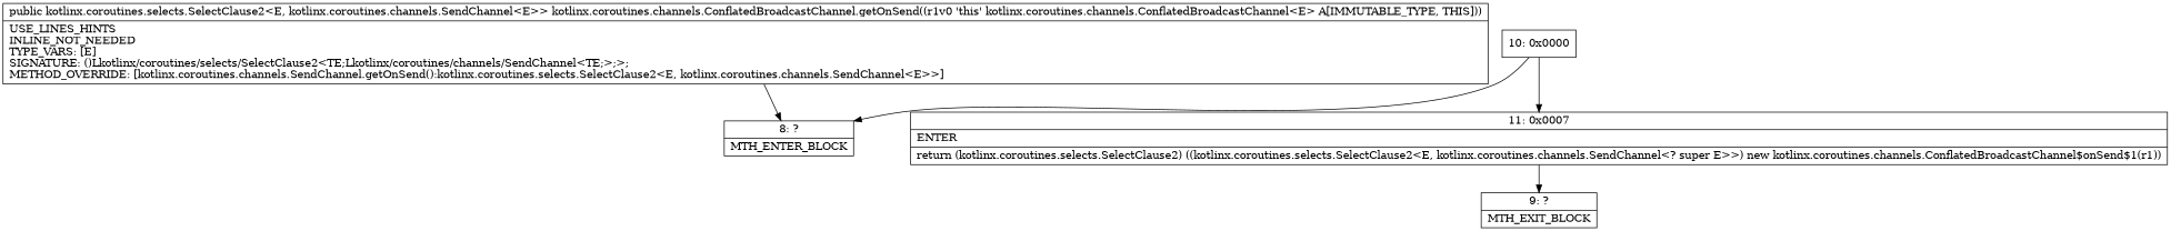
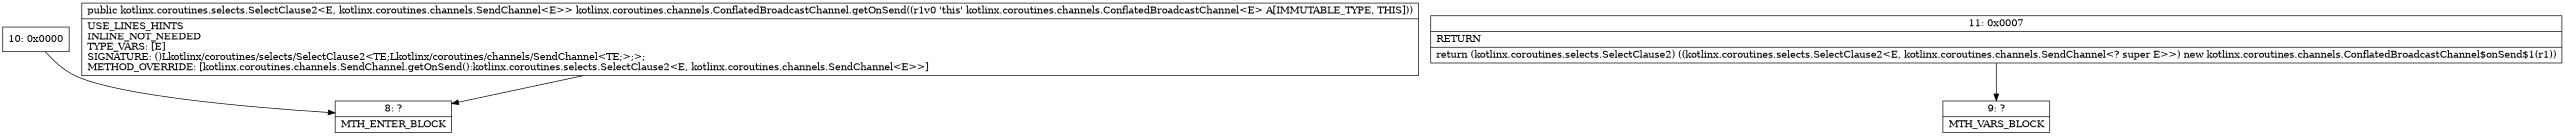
  digraph {
    node [shape=record]
    n1 [label="{8\:\ ?|MTH_ENTER_BLOCK\l}"]
    n2 [label="{10\:\ 0x0000}"]
-   n3 [label="{11\:\ 0x0007|ENTER\l|return (kotlinx.coroutines.selects.SelectClause2) ((kotlinx.coroutines.selects.SelectClause2\<E, kotlinx.coroutines.channels.SendChannel\<? super E\>\>) new kotlinx.coroutines.channels.ConflatedBroadcastChannel$onSend$1(r1))\l}"]
-   n4 [label="{9\:\ ?|MTH_EXIT_BLOCK\l}"]
+   n3 [label="{11\:\ 0x0007|RETURN\l|return (kotlinx.coroutines.selects.SelectClause2) ((kotlinx.coroutines.selects.SelectClause2\<E, kotlinx.coroutines.channels.SendChannel\<? super E\>\>) new kotlinx.coroutines.channels.ConflatedBroadcastChannel$onSend$1(r1))\l}"]
+   n4 [label="{9\:\ ?|MTH_VARS_BLOCK\l}"]
    n5 [label="{public kotlinx.coroutines.selects.SelectClause2\<E, kotlinx.coroutines.channels.SendChannel\<E\>\> kotlinx.coroutines.channels.ConflatedBroadcastChannel.getOnSend((r1v0 'this' kotlinx.coroutines.channels.ConflatedBroadcastChannel\<E\> A[IMMUTABLE_TYPE, THIS]))  | USE_LINES_HINTS\lINLINE_NOT_NEEDED\lTYPE_VARS: [E]\lSIGNATURE: ()Lkotlinx\/coroutines\/selects\/SelectClause2\<TE;Lkotlinx\/coroutines\/channels\/SendChannel\<TE;\>;\>;\lMETHOD_OVERRIDE: [kotlinx.coroutines.channels.SendChannel.getOnSend():kotlinx.coroutines.selects.SelectClause2\<E, kotlinx.coroutines.channels.SendChannel\<E\>\>]\l}"]
    n2 -> n1
-   n2 -> n3
    n3 -> n4
    n5 -> n1
  }
